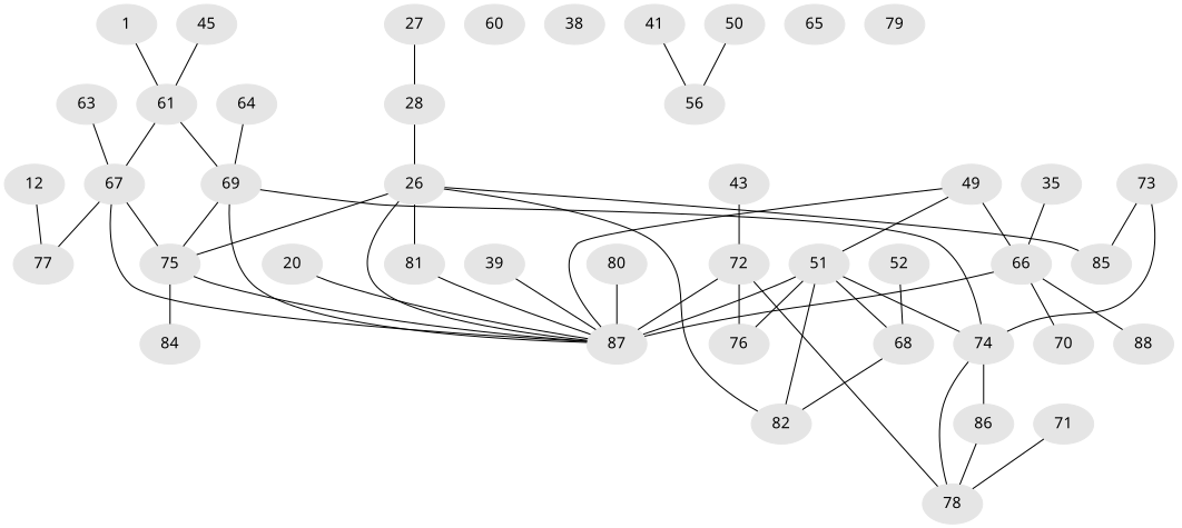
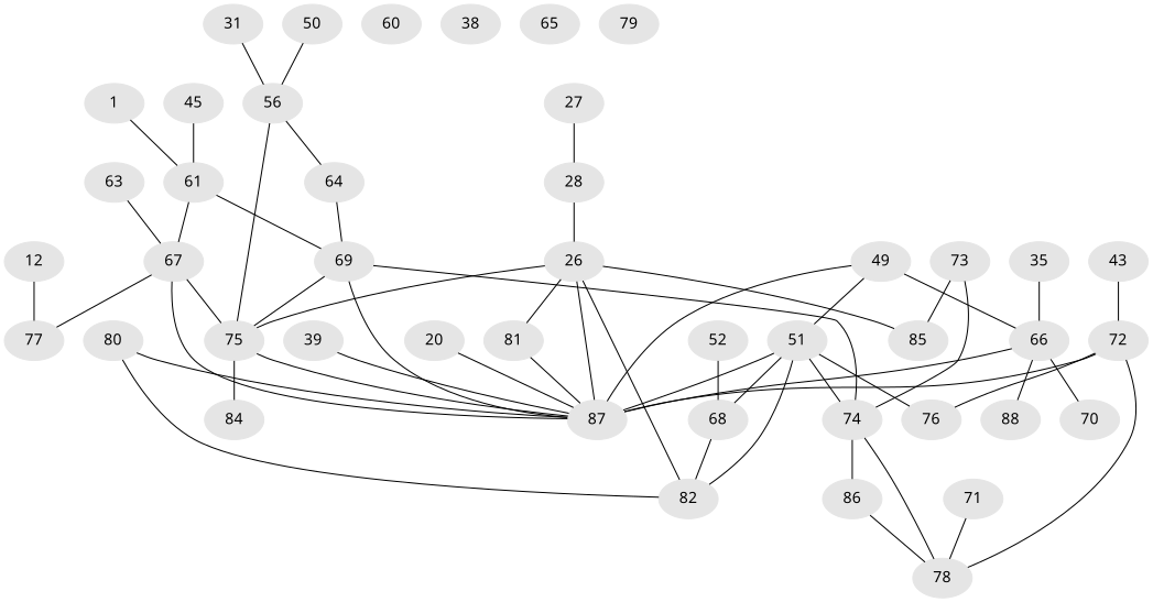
  graph {
    fontname="Noto Sans"
    node [color=gray90 fontname="Noto Sans" style=filled]
    edge [fontname="Noto Sans"]
    1
    61
    67 [super="+11+55"]
    69 [super="+19+60"]
    77 [super="+7+9"]
    12
    87 [super="+26+37+83"]
    20
    27
    28
    n11 [label=26 super="+16"]
    75 [super="+44+47+32+3"]
    81
    82 [super="+33+36"]
    85
    84
    n17 [label=60]
    35 [super="+4"]
    66 [super="+13"]
    70
    88
    38
    39
-   41
+   41 [label=31]
    56
    64
    72 [super="+53+62"]
    78
    76
    43
    45
    49 [super="+24"]
    n33 [label=51 super="+5+10+22+48"]
    68
    74
    50
    52
    86
    63
    65
    71
    73
    79
    80 [super="+46"]
    1 -- 61
    61 -- 67
    61 -- 69
    67 -- 77
    67 -- 87
    67 -- 75
    69 -- 87 [weight=2]
    69 -- 75
    69 -- 74
    12 -- 77
    20 -- 87
    27 -- 28
    28 -- n11
    n11 -- 87 [weight=2]
    n11 -- 75
    n11 -- 81
    n11 -- 82 [weight=2]
    n11 -- 85
    75 -- 87
    75 -- 84
    81 -- 87
    35 -- 66
    66 -- 87 [weight=3]
    66 -- 70
    66 -- 88
    39 -- 87
    41 -- 56
+   56 -- 75 [weight=2]
+   56 -- 64
    64 -- 69
    72 -- 87 [weight=3]
    72 -- 78
    72 -- 76
    43 -- 72
    45 -- 61
    49 -- 87
    49 -- 66 [weight=3]
    49 -- n33
    n33 -- 87 [weight=4]
    n33 -- 82 [weight=2]
    n33 -- 76
    n33 -- 68
    n33 -- 74
    68 -- 82
    74 -- 78
    74 -- 86
    50 -- 56
    52 -- 68
    86 -- 78
    63 -- 67
    71 -- 78
    73 -- 85
    73 -- 74
    80 -- 87
+   80 -- 82
  }
